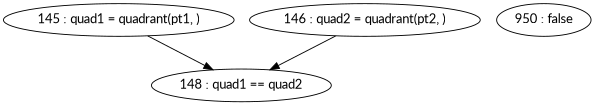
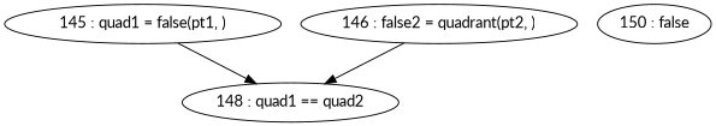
  digraph {
    fontname=Lato
    node [fontname=Lato]
    edge [fontname=Lato]
-   "145 : quad1 = quadrant(pt1, )"
+   "145 : quad1 = quadrant(pt1, )" [label="145 : quad1 = false(pt1, )"]
    "148 : quad1 == quad2"
-   "146 : quad2 = quadrant(pt2, )"
-   "150 : false" [label="950 : false"]
+   "146 : quad2 = quadrant(pt2, )" [label="146 : false2 = quadrant(pt2, )"]
+   "150 : false"
    "145 : quad1 = quadrant(pt1, )" -> "148 : quad1 == quad2"
    "146 : quad2 = quadrant(pt2, )" -> "148 : quad1 == quad2"
  }
